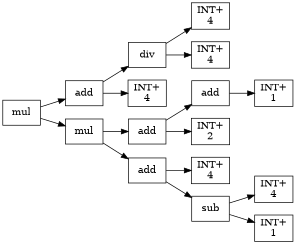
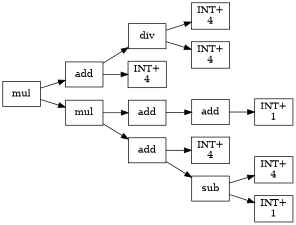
  digraph {
    rankdir=LR
    node [shape=box]
    n1 [label=mul]
    n2 [label=add]
    n3 [label=mul]
    n4 [label=div]
    n5 [label="INT+\n4"]
    n6 [label=add]
    n7 [label=add]
    n8 [label="INT+\n4"]
    n9 [label="INT+\n4"]
    n10 [label=add]
-   n11 [label="INT+\n2"]
    n12 [label="INT+\n4"]
    n13 [label=sub]
    n14 [label="INT+\n1"]
    n15 [label="INT+\n4"]
    n16 [label="INT+\n1"]
    n1 -> n2
    n1 -> n3
    n2 -> n4
    n2 -> n5
    n3 -> n6
    n3 -> n7
    n4 -> n8
    n4 -> n9
    n6 -> n10
-   n6 -> n11
    n7 -> n12
    n7 -> n13
    n10 -> n14
    n13 -> n15
    n13 -> n16
  }
